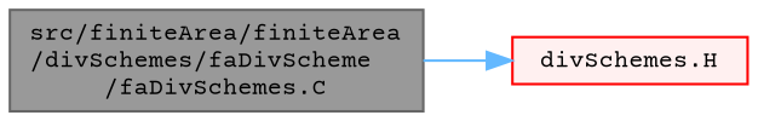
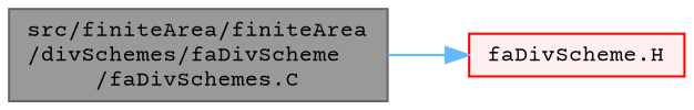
  digraph {
    rankdir=LR
    fontname="Courier Prime"
    node [fontname="Courier Prime" fontsize=10 shape=box style=filled]
    n1 [color=gray40 fillcolor=grey60 fontcolor=black height=0.2 label="src/finiteArea/finiteArea\l/divSchemes/faDivScheme\l/faDivSchemes.C" width=0.4]
-   n2 [color=red fillcolor="#FFF0F0" height=0.2 label="divSchemes.H" width=0.4]
+   n2 [color=red fillcolor="#FFF0F0" height=0.2 label="faDivScheme.H" width=0.4]
    n1 -> n2 [color=steelblue1 fontname="Courier Prime" fontsize=10 labelfontname=Helvetica labelfontsize=10 style=solid]
  }
